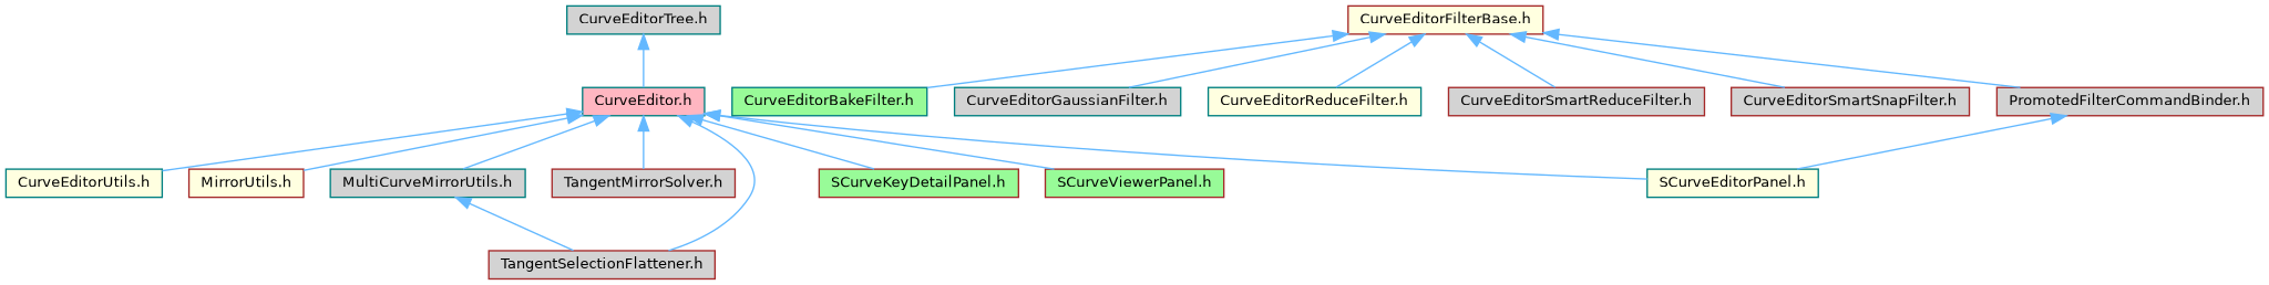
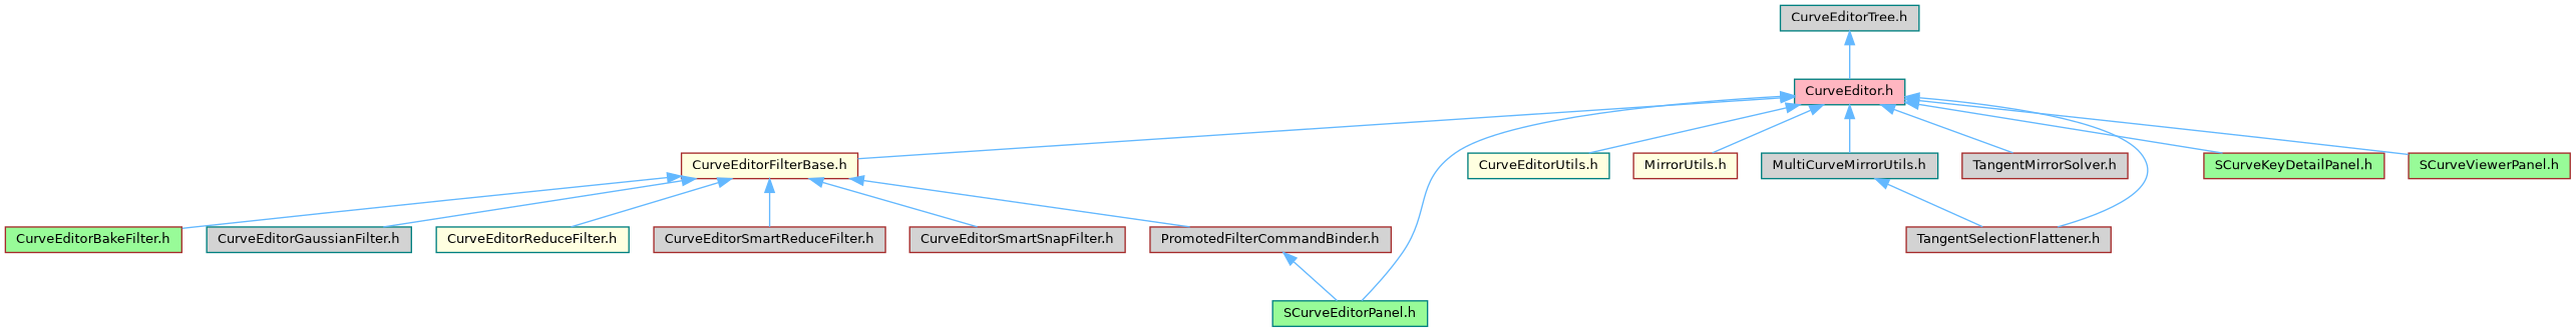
  digraph {
    node [color=brown fillcolor=lightgrey fontname=Helvetica fontsize=10 shape=box style=filled]
    edge [color=steelblue1 dir=back fontname=Helvetica fontsize=10 labelfontname=Helvetica labelfontsize=10 style=solid]
    n1 [color=teal fontcolor=black height=0.2 label="CurveEditorTree.h" width=0.4]
    n2 [color=teal fillcolor=lightpink height=0.2 label="CurveEditor.h" width=0.4]
    n3 [fillcolor=lightyellow height=0.2 label="CurveEditorFilterBase.h" width=0.4]
-   n4 [color=teal fillcolor=lightyellow height=0.2 label="SCurveEditorPanel.h" width=0.4]
+   n4 [color=teal fillcolor=palegreen height=0.2 label="SCurveEditorPanel.h" width=0.4]
    n5 [color=teal fillcolor=lightyellow height=0.2 label="CurveEditorUtils.h" width=0.4]
    n6 [fillcolor=lightyellow height=0.2 label="MirrorUtils.h" width=0.4]
    n7 [color=teal height=0.2 label="MultiCurveMirrorUtils.h" width=0.4]
    n8 [height=0.2 label="TangentMirrorSolver.h" width=0.4]
    n9 [height=0.2 label="TangentSelectionFlattener.h" width=0.4]
    n10 [fillcolor=palegreen height=0.2 label="SCurveKeyDetailPanel.h" width=0.4]
    n11 [fillcolor=palegreen height=0.2 label="SCurveViewerPanel.h" width=0.4]
-   n12 [color=teal fillcolor=palegreen height=0.2 label="CurveEditorBakeFilter.h" width=0.4]
+   n12 [fillcolor=palegreen height=0.2 label="CurveEditorBakeFilter.h" width=0.4]
    n13 [color=teal height=0.2 label="CurveEditorGaussianFilter.h" width=0.4]
    n14 [color=teal fillcolor=lightyellow height=0.2 label="CurveEditorReduceFilter.h" width=0.4]
    n15 [height=0.2 label="CurveEditorSmartReduceFilter.h" width=0.4]
    n16 [height=0.2 label="CurveEditorSmartSnapFilter.h" width=0.4]
    n17 [height=0.2 label="PromotedFilterCommandBinder.h" width=0.4]
    n1 -> n2
+   n2 -> n3
    n2 -> n4
    n2 -> n5
    n2 -> n6
    n2 -> n7
    n2 -> n8
    n2 -> n9
    n2 -> n10
    n2 -> n11
    n3 -> n12
    n3 -> n13
    n3 -> n14
    n3 -> n15
    n3 -> n16
    n3 -> n17
    n7 -> n9
    n17 -> n4
  }
